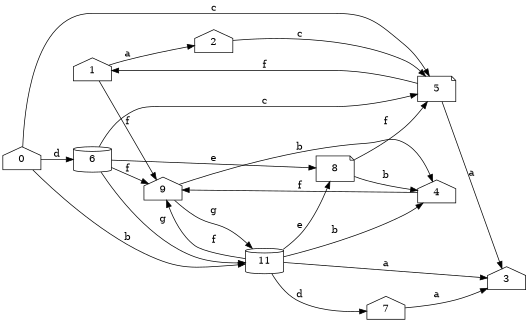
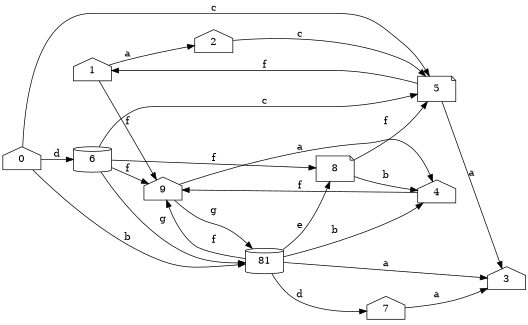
  strict digraph {
    rankdir=LR
    node [shape=house]
    1
    2
    9
    5 [shape=note]
    4
-   11 [shape=cylinder]
+   11 [shape=cylinder label=81]
    3
    8 [shape=note]
    6 [shape=cylinder]
    7
    0
    1 -> 2 [label=a]
    1 -> 9 [label=f]
    2 -> 5 [label=c]
-   9 -> 4 [label=b]
+   9 -> 4 [label=a]
    9 -> 11 [label=g]
    5 -> 1 [label=f]
    5 -> 3 [label=a]
    4 -> 9 [label=f]
    11 -> 9 [label=f]
    11 -> 4 [label=b]
    11 -> 3 [label=a]
    11 -> 8 [label=e]
    11 -> 7 [label=d]
    8 -> 5 [label=f]
    8 -> 4 [label=b]
    6 -> 9 [label=f]
    6 -> 5 [label=c]
    6 -> 11 [label=g]
-   6 -> 8 [label=e]
+   6 -> 8 [label=f]
    7 -> 3 [label=a]
    0 -> 5 [label=c]
    0 -> 11 [label=b]
    0 -> 6 [label=d]
  }
